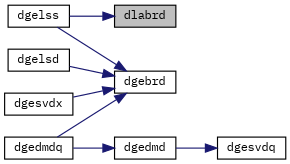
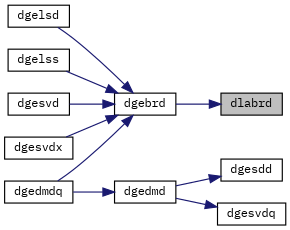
  digraph {
    fontname="IBM Plex Mono"
    rankdir=RL
    node [color=black fillcolor=white fontname="IBM Plex Mono" fontsize=10 shape=record style=filled]
    edge [color=midnightblue dir=back fontname="IBM Plex Mono" fontsize=10 labelfontname=Helvetica labelfontsize=10 style=solid]
    n1 [fillcolor=grey75 fontcolor=black height=0.2 label=dlabrd width=0.4]
    n2 [height=0.2 label=dgebrd width=0.4]
    n3 [height=0.2 label=dgelsd width=0.4]
    n4 [height=0.2 label=dgelss width=0.4]
+   n5 [height=0.2 label=dgesvd width=0.4]
    n6 [height=0.2 label=dgesvdx width=0.4]
    n7 [height=0.2 label=dgedmdq width=0.4]
+   n8 [height=0.2 label=dgesdd width=0.4]
    n9 [height=0.2 label=dgedmd width=0.4]
    n10 [height=0.2 label=dgesvdq width=0.4]
-   n1 -> n4
+   n1 -> n2
    n2 -> n3
    n2 -> n4
+   n2 -> n5
    n2 -> n6
    n2 -> n7
+   n8 -> n9
    n9 -> n7
    n10 -> n9
  }
